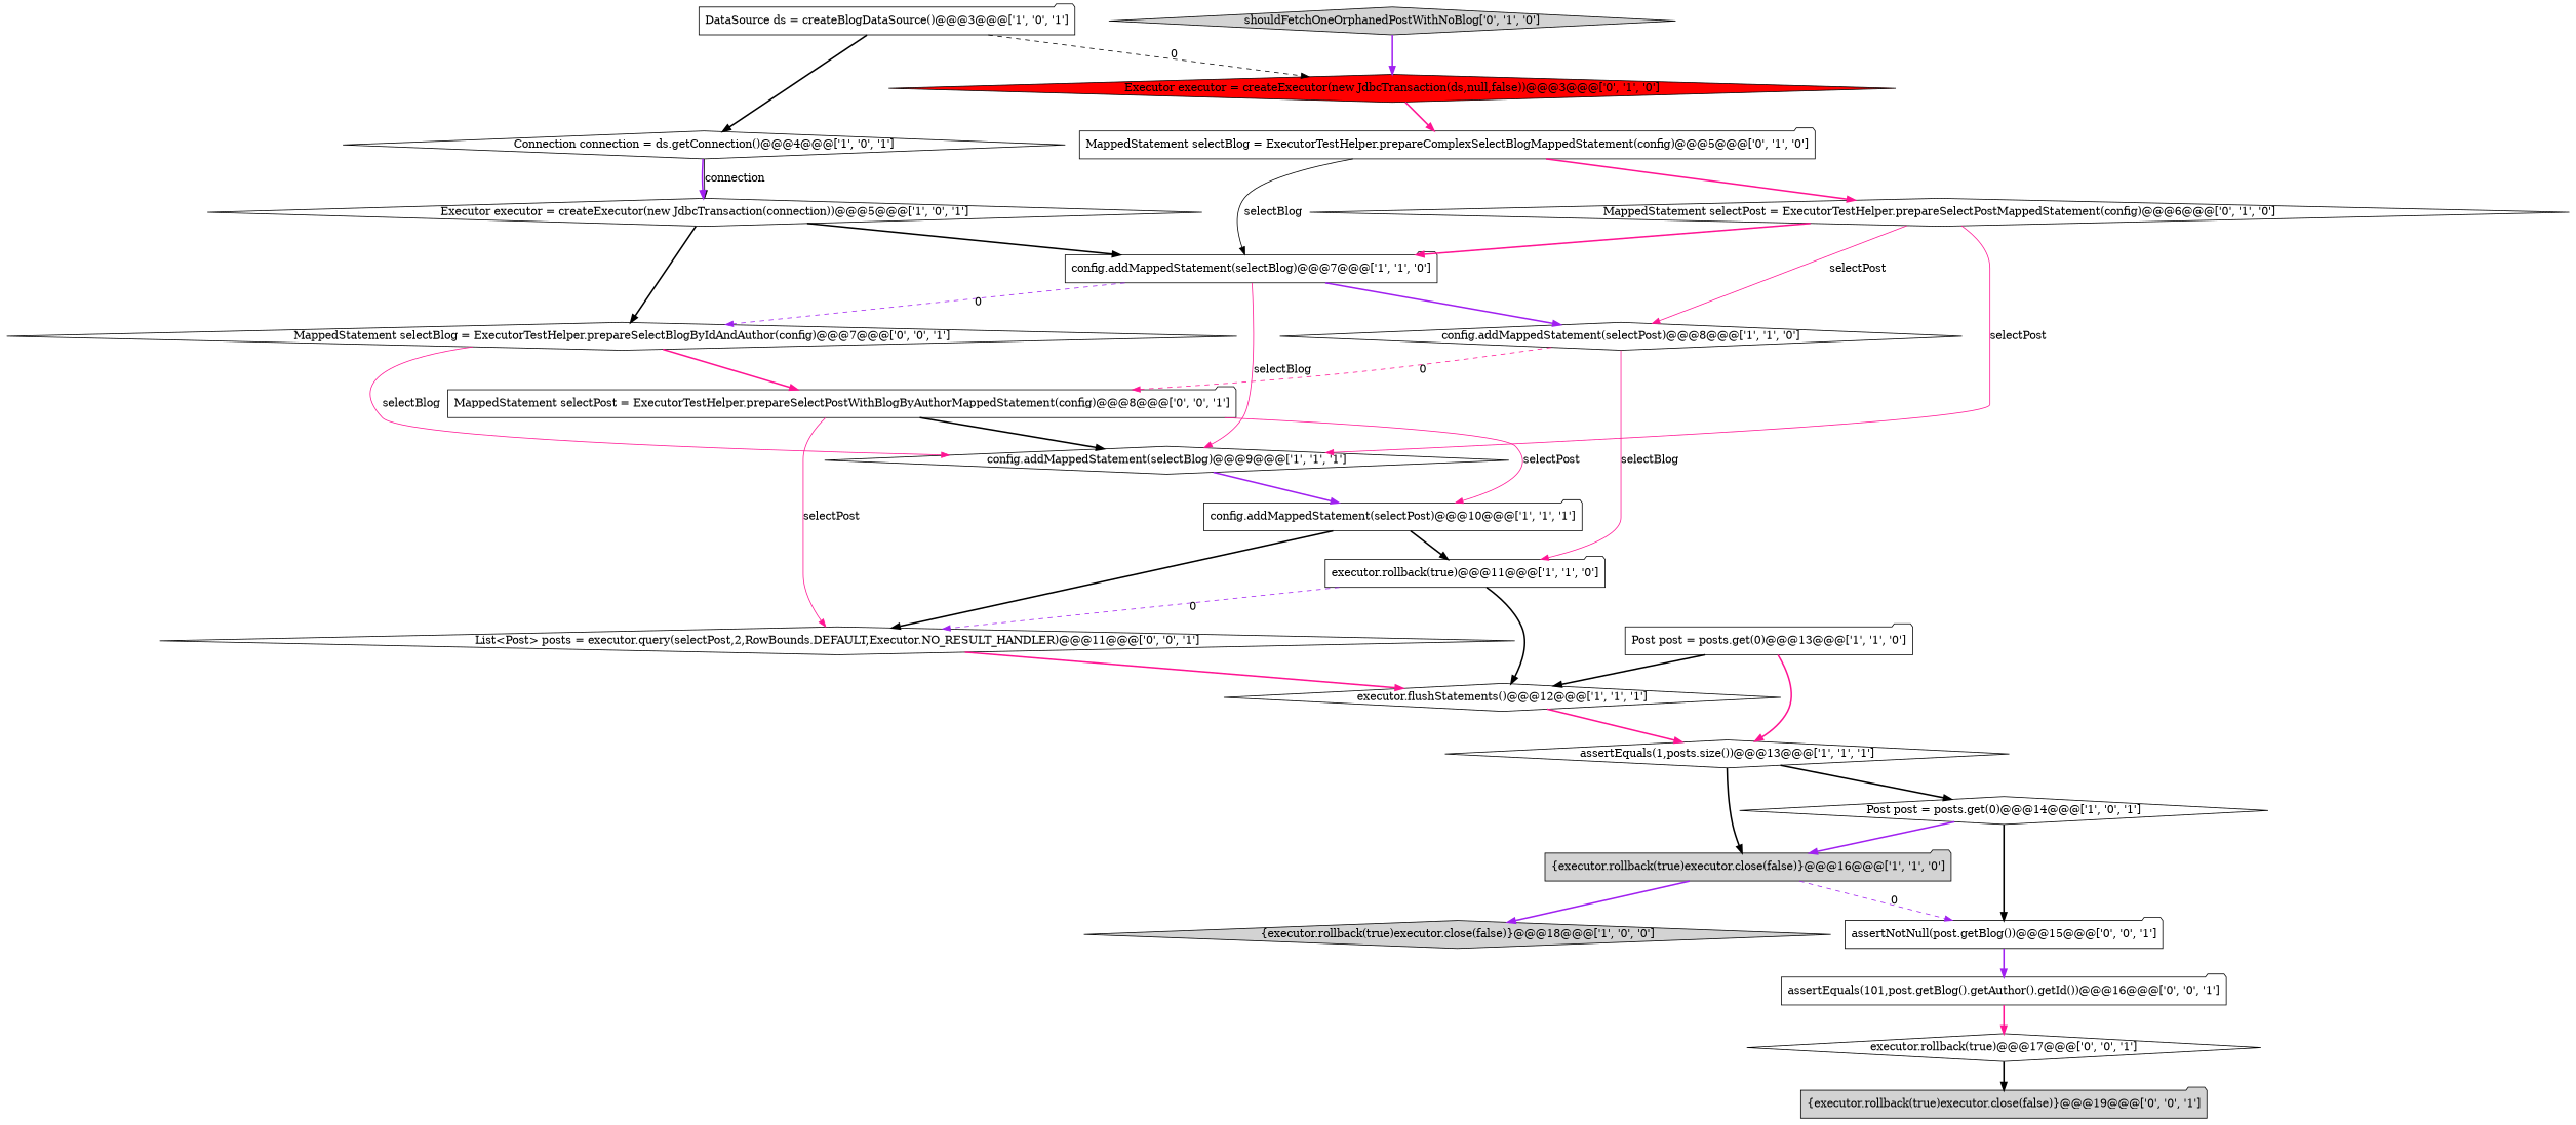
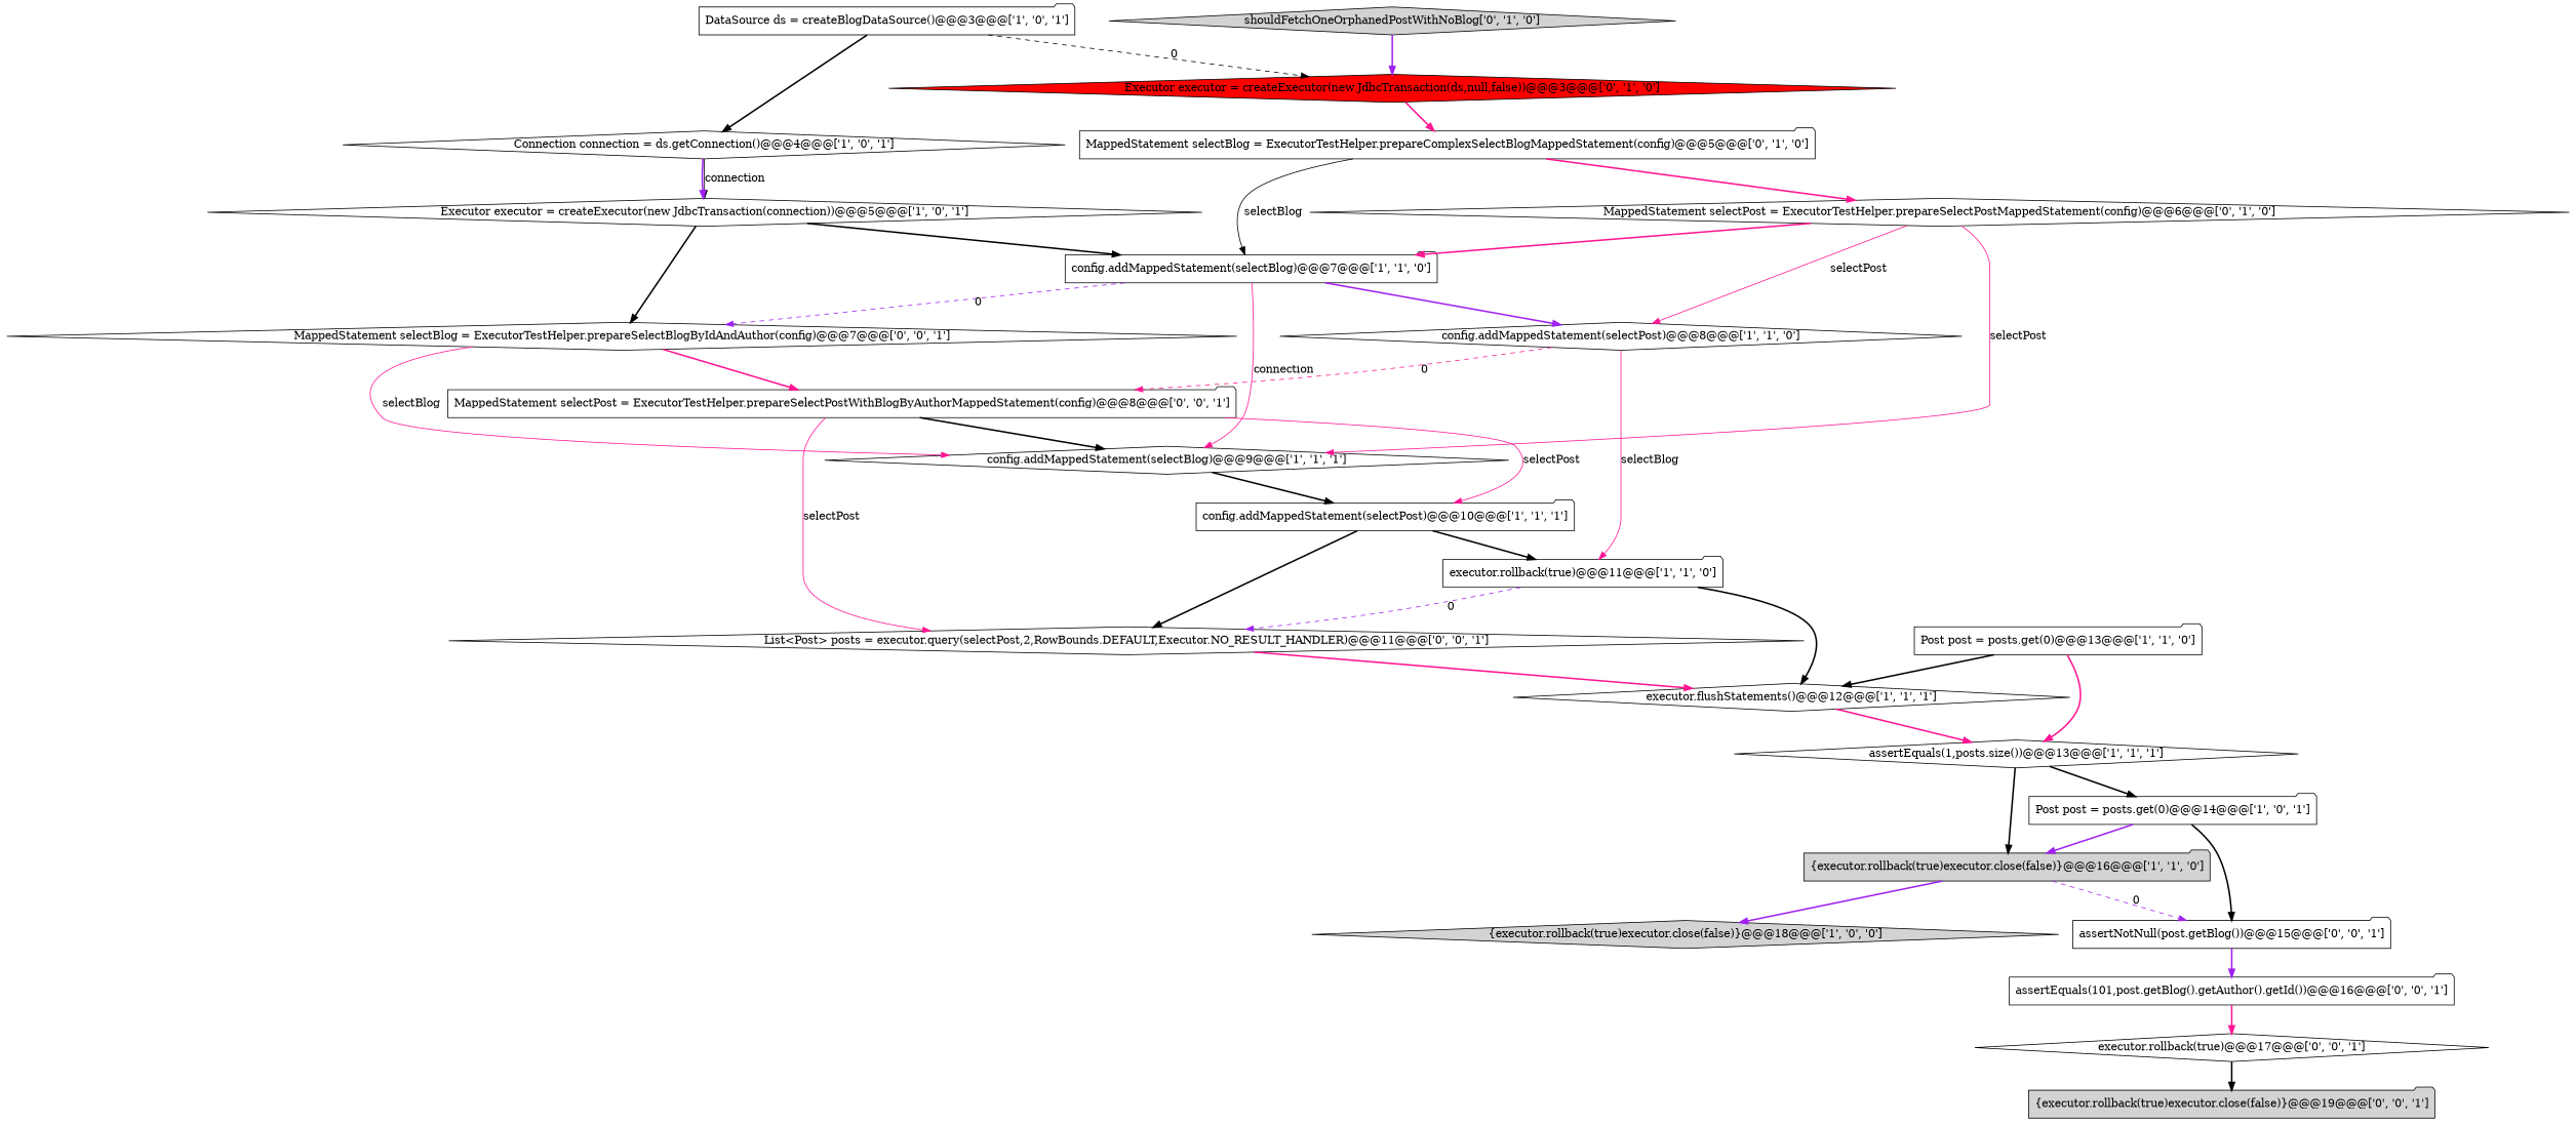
  digraph {
    node [fillcolor=white shape=diamond style=filled]
    edge [color=deeppink style=bold]
    n1 [label="assertEquals(101,post.getBlog().getAuthor().getId())@@@16@@@['0', '0', '1']" shape=folder]
    n2 [label="executor.rollback(true)@@@17@@@['0', '0', '1']"]
    n3 [fillcolor=lightgray label="{executor.rollback(true)executor.close(false)}@@@19@@@['0', '0', '1']" shape=folder]
    n4 [fillcolor=lightgray label="{executor.rollback(true)executor.close(false)}@@@16@@@['1', '1', '0']" shape=folder]
    n5 [fillcolor=lightgray label="{executor.rollback(true)executor.close(false)}@@@18@@@['1', '0', '0']"]
    n6 [label="assertNotNull(post.getBlog())@@@15@@@['0', '0', '1']" shape=folder]
    n7 [label="assertEquals(1,posts.size())@@@13@@@['1', '1', '1']"]
-   n8 [label="Post post = posts.get(0)@@@14@@@['1', '0', '1']"]
+   n8 [label="Post post = posts.get(0)@@@14@@@['1', '0', '1']" shape=folder]
    n9 [label="config.addMappedStatement(selectPost)@@@8@@@['1', '1', '0']"]
    n10 [label="executor.rollback(true)@@@11@@@['1', '1', '0']" shape=folder]
    n11 [label="MappedStatement selectPost = ExecutorTestHelper.prepareSelectPostWithBlogByAuthorMappedStatement(config)@@@8@@@['0', '0', '1']" shape=folder]
    n12 [label="config.addMappedStatement(selectBlog)@@@9@@@['1', '1', '1']"]
    n13 [label="config.addMappedStatement(selectPost)@@@10@@@['1', '1', '1']" shape=folder]
    n14 [label="List<Post> posts = executor.query(selectPost,2,RowBounds.DEFAULT,Executor.NO_RESULT_HANDLER)@@@11@@@['0', '0', '1']"]
    n15 [label="executor.flushStatements()@@@12@@@['1', '1', '1']"]
    n16 [label="DataSource ds = createBlogDataSource()@@@3@@@['1', '0', '1']" shape=folder]
    n17 [fillcolor=red label="Executor executor = createExecutor(new JdbcTransaction(ds,null,false))@@@3@@@['0', '1', '0']"]
    n18 [label="Connection connection = ds.getConnection()@@@4@@@['1', '0', '1']"]
    n19 [label="MappedStatement selectBlog = ExecutorTestHelper.prepareComplexSelectBlogMappedStatement(config)@@@5@@@['0', '1', '0']" shape=folder]
    n20 [label="Executor executor = createExecutor(new JdbcTransaction(connection))@@@5@@@['1', '0', '1']"]
    n21 [label="Post post = posts.get(0)@@@13@@@['1', '1', '0']" shape=folder]
    n22 [label="MappedStatement selectPost = ExecutorTestHelper.prepareSelectPostMappedStatement(config)@@@6@@@['0', '1', '0']"]
    n23 [label="config.addMappedStatement(selectBlog)@@@7@@@['1', '1', '0']" shape=folder]
    n24 [label="MappedStatement selectBlog = ExecutorTestHelper.prepareSelectBlogByIdAndAuthor(config)@@@7@@@['0', '0', '1']"]
    n25 [fillcolor=lightgray label="shouldFetchOneOrphanedPostWithNoBlog['0', '1', '0']"]
    n1 -> n2
    n2 -> n3 [color=black]
    n4 -> n5 [color=purple]
    n4 -> n6 [color=purple label=0 style=dashed]
    n6 -> n1 [color=purple]
    n7 -> n4 [color=black]
    n7 -> n8 [color=black]
    n8 -> n4 [color=purple]
    n8 -> n6 [color=black]
    n9 -> n10 [label=selectBlog style=solid]
    n9 -> n11 [label=0 style=dashed]
    n10 -> n14 [color=purple label=0 style=dashed]
    n10 -> n15 [color=black]
    n11 -> n12 [color=black]
    n11 -> n13 [label=selectPost style=solid]
    n11 -> n14 [label=selectPost style=solid]
-   n12 -> n13 [color=purple]
+   n12 -> n13 [color=black]
    n13 -> n10 [color=black]
    n13 -> n14 [color=black]
    n14 -> n15
    n15 -> n7
    n16 -> n17 [color=black label=0 style=dashed]
    n16 -> n18 [color=black]
    n17 -> n19
    n18 -> n20 [color=black label=connection style=solid]
    n18 -> n20 [color=purple]
    n19 -> n22
    n19 -> n23 [color=black label=selectBlog style=solid]
    n20 -> n23 [color=black]
    n20 -> n24 [color=black]
    n21 -> n7
    n21 -> n15 [color=black]
    n22 -> n9 [label=selectPost style=solid]
    n22 -> n12 [label=selectPost style=solid]
    n22 -> n23
    n23 -> n9 [color=purple]
-   n23 -> n12 [label=selectBlog style=solid]
+   n23 -> n12 [label=connection style=solid]
    n23 -> n24 [color=purple label=0 style=dashed]
    n24 -> n11
    n24 -> n12 [label=selectBlog style=solid]
    n25 -> n17 [color=purple]
  }
